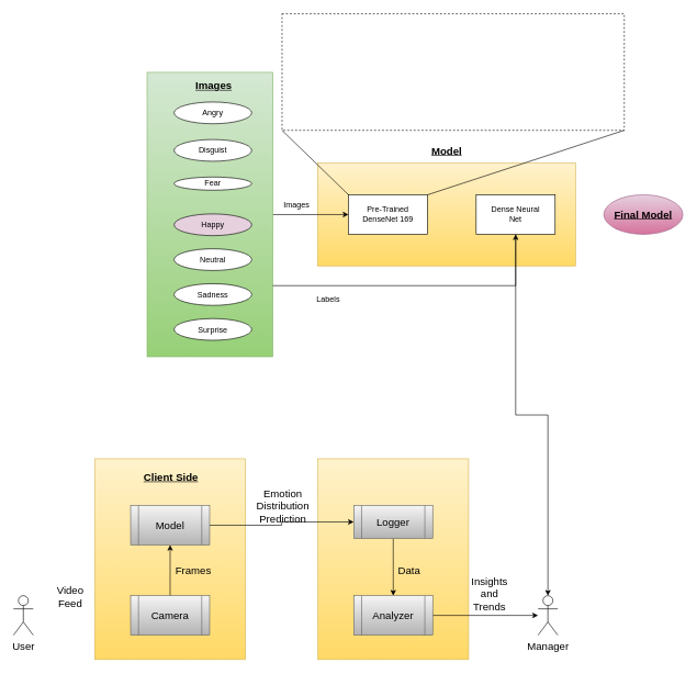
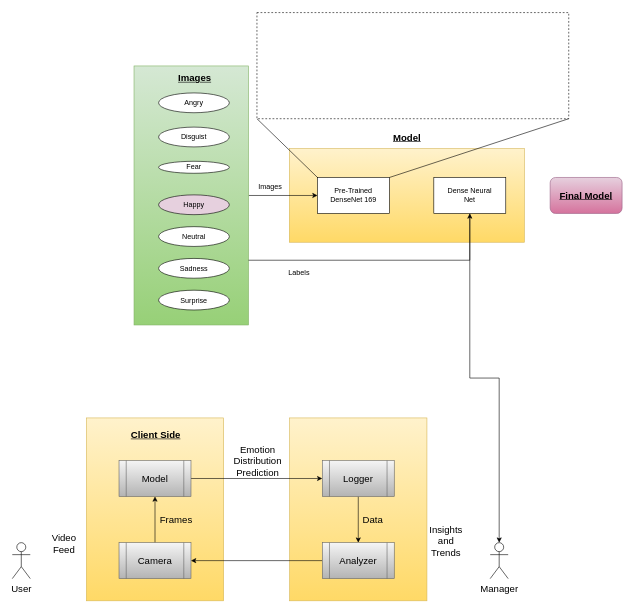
  <mxCell id="0" />
  <mxCell id="1" parent="0" />
  <mxCell id="2" value="" style="rounded=0;whiteSpace=wrap;html=1;fontSize=16;strokeWidth=1;fillColor=#fff2cc;gradientColor=#ffd966;strokeColor=#d6b656;" vertex="1" parent="1"><mxGeometry x="482.5" y="696" width="229" height="305" as="geometry" /></mxCell>
  <mxCell id="3" value="" style="rounded=0;whiteSpace=wrap;html=1;fillColor=#fff2cc;gradientColor=#ffd966;strokeColor=#d6b656;" vertex="1" parent="1"><mxGeometry x="482" y="247" width="392" height="156" as="geometry" /></mxCell>
  <mxCell id="4" style="edgeStyle=orthogonalEdgeStyle;rounded=0;orthogonalLoop=1;jettySize=auto;html=1;" edge="1" parent="1" source="5" target="6"><mxGeometry relative="1" as="geometry" /></mxCell>
  <mxCell id="5" value="" style="rounded=0;whiteSpace=wrap;html=1;fillColor=#d5e8d4;gradientColor=#97d077;strokeColor=#82b366;" vertex="1" parent="1"><mxGeometry x="223" y="109" width="191" height="432" as="geometry" /></mxCell>
  <mxCell id="6" value="&lt;div&gt;Pre-Trained&lt;br&gt;&lt;/div&gt;&lt;div&gt;DenseNet 169&lt;br&gt;&lt;/div&gt;" style="rounded=0;whiteSpace=wrap;html=1;" vertex="1" parent="1"><mxGeometry x="529" y="295" width="120" height="60" as="geometry" /></mxCell>
  <mxCell id="7" value="" style="shape=image;imageAspect=0;aspect=fixed;verticalLabelPosition=bottom;verticalAlign=top;image=https://www.researchgate.net/profile/Sai-Krishna-Sashank-Madipally/publication/359936702/figure/fig4/AS:1144617466634242@1649909478350/The-architecture-of-DenseNet-169-used-to-implement-the-proposed-method.png;imageBorder=default;perimeterSpacing=0;strokeWidth=1;dashed=1;" vertex="1" parent="1"><mxGeometry x="428" y="20" width="520" height="177" as="geometry" /></mxCell>
  <mxCell id="8" value="" style="endArrow=none;startArrow=none;html=1;rounded=0;exitX=0;exitY=0;exitDx=0;exitDy=0;entryX=0;entryY=1;entryDx=0;entryDy=0;startFill=0;endFill=0;" edge="1" parent="1" source="6" target="7"><mxGeometry width="50" height="50" relative="1" as="geometry"><mxPoint x="757" y="217" as="sourcePoint" /><mxPoint x="946" y="136" as="targetPoint" /></mxGeometry></mxCell>
  <mxCell id="9" style="edgeStyle=orthogonalEdgeStyle;rounded=0;orthogonalLoop=1;jettySize=auto;html=1;startArrow=none;startFill=0;endArrow=classic;endFill=1;" edge="1" parent="1" source="10" target="39"><mxGeometry relative="1" as="geometry" /></mxCell>
  <mxCell id="10" value="&lt;div&gt;Dense Neural&lt;/div&gt;&lt;div&gt;Net&lt;br&gt;&lt;/div&gt;" style="rounded=0;whiteSpace=wrap;html=1;" vertex="1" parent="1"><mxGeometry x="723" y="295" width="120" height="60" as="geometry" /></mxCell>
  <mxCell id="11" value="Surprise" style="ellipse;whiteSpace=wrap;html=1;" vertex="1" parent="1"><mxGeometry x="264" y="483" width="118" height="33" as="geometry" /></mxCell>
  <mxCell id="12" value="Neutral" style="ellipse;whiteSpace=wrap;html=1;" vertex="1" parent="1"><mxGeometry x="264" y="377" width="118" height="33" as="geometry" /></mxCell>
  <mxCell id="13" value="Happy" style="ellipse;whiteSpace=wrap;html=1;fillColor=#e6d0de;" vertex="1" parent="1"><mxGeometry x="264" y="324" width="118" height="33" as="geometry" /></mxCell>
  <mxCell id="14" value="Fear" style="ellipse;whiteSpace=wrap;html=1;" vertex="1" parent="1"><mxGeometry x="264" y="268" width="118" height="20" as="geometry" /></mxCell>
  <mxCell id="15" value="Disguist" style="ellipse;whiteSpace=wrap;html=1;" vertex="1" parent="1"><mxGeometry x="264" y="211" width="118" height="33" as="geometry" /></mxCell>
  <mxCell id="16" value="Angry" style="ellipse;whiteSpace=wrap;html=1;" vertex="1" parent="1"><mxGeometry x="264" y="154" width="118" height="33" as="geometry" /></mxCell>
  <mxCell id="17" value="Sadness" style="ellipse;whiteSpace=wrap;html=1;" vertex="1" parent="1"><mxGeometry x="264" y="430" width="118" height="33" as="geometry" /></mxCell>
  <mxCell id="18" value="&lt;u&gt;&lt;b&gt;&lt;font style=&quot;font-size: 16px;&quot;&gt;Images&lt;/font&gt;&lt;/b&gt;&lt;/u&gt;" style="text;html=1;align=center;verticalAlign=middle;resizable=0;points=[];autosize=1;strokeColor=none;fillColor=none;" vertex="1" parent="1"><mxGeometry x="285.5" y="113" width="76" height="31" as="geometry" /></mxCell>
  <mxCell id="19" value="Images" style="text;html=1;align=center;verticalAlign=middle;resizable=0;points=[];autosize=1;strokeColor=none;fillColor=none;" vertex="1" parent="1"><mxGeometry x="423" y="298" width="53" height="26" as="geometry" /></mxCell>
  <mxCell id="20" value="&lt;u&gt;&lt;b&gt;&lt;font style=&quot;font-size: 16px;&quot;&gt;Model&lt;/font&gt;&lt;/b&gt;&lt;/u&gt;" style="text;html=1;align=center;verticalAlign=middle;resizable=0;points=[];autosize=1;strokeColor=none;fillColor=none;" vertex="1" parent="1"><mxGeometry x="645" y="212.5" width="66" height="31" as="geometry" /></mxCell>
  <mxCell id="21" value="" style="endArrow=classic;html=1;rounded=0;exitX=1;exitY=0.75;exitDx=0;exitDy=0;entryX=0.5;entryY=1;entryDx=0;entryDy=0;" edge="1" parent="1" source="5" target="10"><mxGeometry width="50" height="50" relative="1" as="geometry"><mxPoint x="762" y="272" as="sourcePoint" /><mxPoint x="812" y="222" as="targetPoint" /><Array as="points"><mxPoint x="783" y="433" /></Array></mxGeometry></mxCell>
  <mxCell id="22" value="Labels" style="text;html=1;align=center;verticalAlign=middle;resizable=0;points=[];autosize=1;strokeColor=none;fillColor=none;" vertex="1" parent="1"><mxGeometry x="473" y="441" width="49" height="26" as="geometry" /></mxCell>
  <mxCell id="23" value="" style="endArrow=none;startArrow=none;html=1;rounded=0;exitX=1;exitY=0;exitDx=0;exitDy=0;entryX=1;entryY=1;entryDx=0;entryDy=0;startFill=0;endFill=0;" edge="1" parent="1" source="6" target="7"><mxGeometry width="50" height="50" relative="1" as="geometry"><mxPoint x="539" y="305" as="sourcePoint" /><mxPoint x="438" y="207" as="targetPoint" /></mxGeometry></mxCell>
- <mxCell id="24" value="&lt;b&gt;&lt;u&gt;&lt;font style=&quot;font-size: 16px;&quot;&gt;Final Model&lt;/font&gt;&lt;/u&gt;&lt;/b&gt;" style="ellipse;whiteSpace=wrap;html=1;strokeWidth=1;fillColor=#e6d0de;gradientColor=#d5739d;strokeColor=#996185;" vertex="1" parent="1"><mxGeometry x="917" y="295" width="120" height="60" as="geometry" /></mxCell>
+ <mxCell id="24" value="&lt;b&gt;&lt;u&gt;&lt;font style=&quot;font-size: 16px;&quot;&gt;Final Model&lt;/font&gt;&lt;/u&gt;&lt;/b&gt;" style="rounded=1;whiteSpace=wrap;html=1;strokeWidth=1;fillColor=#e6d0de;gradientColor=#d5739d;strokeColor=#996185;" vertex="1" parent="1"><mxGeometry x="917" y="295" width="120" height="60" as="geometry" /></mxCell>
  <mxCell id="25" value="" style="rounded=0;whiteSpace=wrap;html=1;fontSize=16;strokeWidth=1;fillColor=#fff2cc;gradientColor=#ffd966;strokeColor=#d6b656;" vertex="1" parent="1"><mxGeometry x="143.5" y="696" width="229" height="305" as="geometry" /></mxCell>
  <mxCell id="26" style="edgeStyle=orthogonalEdgeStyle;rounded=0;orthogonalLoop=1;jettySize=auto;html=1;fontSize=16;startArrow=none;startFill=0;endArrow=classic;endFill=1;" edge="1" parent="1" source="27" target="35"><mxGeometry relative="1" as="geometry" /></mxCell>
  <mxCell id="27" value="Model" style="shape=process;whiteSpace=wrap;html=1;backgroundOutline=1;fontSize=16;strokeWidth=1;fillColor=#f5f5f5;gradientColor=#b3b3b3;strokeColor=#666666;" vertex="1" parent="1"><mxGeometry x="198" y="767" width="120" height="60" as="geometry" /></mxCell>
  <mxCell id="28" style="edgeStyle=orthogonalEdgeStyle;rounded=0;orthogonalLoop=1;jettySize=auto;html=1;fontSize=16;startArrow=none;startFill=0;endArrow=classic;endFill=1;" edge="1" parent="1" source="29" target="27"><mxGeometry relative="1" as="geometry" /></mxCell>
  <mxCell id="29" value="Camera" style="shape=process;whiteSpace=wrap;html=1;backgroundOutline=1;fontSize=16;strokeWidth=1;fillColor=#f5f5f5;gradientColor=#b3b3b3;strokeColor=#666666;" vertex="1" parent="1"><mxGeometry x="198" y="904" width="120" height="60" as="geometry" /></mxCell>
  <mxCell id="30" value="User" style="shape=umlActor;verticalLabelPosition=bottom;verticalAlign=top;html=1;outlineConnect=0;fontSize=16;strokeWidth=1;" vertex="1" parent="1"><mxGeometry x="20" y="904" width="30" height="60" as="geometry" /></mxCell>
  <mxCell id="31" value="&lt;u&gt;&lt;b&gt;Client Side&lt;/b&gt;&lt;/u&gt;" style="text;html=1;align=center;verticalAlign=middle;resizable=0;points=[];autosize=1;strokeColor=none;fillColor=none;fontSize=16;" vertex="1" parent="1"><mxGeometry x="207.5" y="708" width="102" height="31" as="geometry" /></mxCell>
  <mxCell id="32" value="&lt;div&gt;Video &lt;br&gt;&lt;/div&gt;&lt;div&gt;Feed&lt;/div&gt;" style="text;html=1;align=center;verticalAlign=middle;resizable=0;points=[];autosize=1;strokeColor=none;fillColor=none;fontSize=16;" vertex="1" parent="1"><mxGeometry x="77" y="881" width="58" height="50" as="geometry" /></mxCell>
  <mxCell id="33" value="Frames" style="text;html=1;align=center;verticalAlign=middle;resizable=0;points=[];autosize=1;strokeColor=none;fillColor=none;fontSize=16;" vertex="1" parent="1"><mxGeometry x="258" y="850" width="69" height="31" as="geometry" /></mxCell>
  <mxCell id="34" style="edgeStyle=orthogonalEdgeStyle;rounded=0;orthogonalLoop=1;jettySize=auto;html=1;fontSize=16;startArrow=none;startFill=0;endArrow=classic;endFill=1;" edge="1" parent="1" source="35" target="37"><mxGeometry relative="1" as="geometry" /></mxCell>
- <mxCell id="35" value="&lt;div&gt;Logger&lt;/div&gt;" style="shape=process;whiteSpace=wrap;html=1;backgroundOutline=1;fontSize=16;strokeWidth=1;fillColor=#f5f5f5;gradientColor=#b3b3b3;strokeColor=#666666;" vertex="1" parent="1"><mxGeometry x="537" y="767" width="120" height="50" as="geometry" /></mxCell>
- <mxCell id="36" style="edgeStyle=orthogonalEdgeStyle;rounded=0;orthogonalLoop=1;jettySize=auto;html=1;fontSize=16;startArrow=none;startFill=0;endArrow=classic;endFill=1;" edge="1" parent="1" source="37" target="39"><mxGeometry relative="1" as="geometry" /></mxCell>
+ <mxCell id="35" value="&lt;div&gt;Logger&lt;/div&gt;" style="shape=process;whiteSpace=wrap;html=1;backgroundOutline=1;fontSize=16;strokeWidth=1;fillColor=#f5f5f5;gradientColor=#b3b3b3;strokeColor=#666666;" vertex="1" parent="1"><mxGeometry x="537" y="767" width="120" height="60" as="geometry" /></mxCell>
+ <mxCell id="36" style="edgeStyle=orthogonalEdgeStyle;rounded=0;orthogonalLoop=1;jettySize=auto;html=1;fontSize=16;startArrow=none;startFill=0;endArrow=classic;endFill=1;" edge="1" parent="1" source="37" target="29"><mxGeometry relative="1" as="geometry" /></mxCell>
  <mxCell id="37" value="Analyzer" style="shape=process;whiteSpace=wrap;html=1;backgroundOutline=1;fontSize=16;strokeWidth=1;fillColor=#f5f5f5;gradientColor=#b3b3b3;strokeColor=#666666;" vertex="1" parent="1"><mxGeometry x="537" y="904" width="120" height="60" as="geometry" /></mxCell>
  <mxCell id="38" value="&lt;div&gt;Emotion&lt;/div&gt;&lt;div&gt;Distribution&lt;/div&gt;&lt;div&gt;Prediction&lt;br&gt;&lt;/div&gt;" style="text;html=1;align=center;verticalAlign=middle;resizable=0;points=[];autosize=1;strokeColor=none;fillColor=none;fontSize=16;" vertex="1" parent="1"><mxGeometry x="382" y="733" width="93" height="70" as="geometry" /></mxCell>
  <mxCell id="39" value="Manager" style="shape=umlActor;verticalLabelPosition=bottom;verticalAlign=top;html=1;outlineConnect=0;fontSize=16;strokeWidth=1;" vertex="1" parent="1"><mxGeometry x="817" y="904" width="30" height="60" as="geometry" /></mxCell>
  <mxCell id="40" value="&lt;div&gt;Insights&lt;/div&gt;&lt;div&gt;and &lt;br&gt;&lt;/div&gt;&lt;div&gt;Trends&lt;br&gt;&lt;/div&gt;" style="text;html=1;align=center;verticalAlign=middle;resizable=0;points=[];autosize=1;strokeColor=none;fillColor=none;fontSize=16;" vertex="1" parent="1"><mxGeometry x="708" y="866" width="70" height="70" as="geometry" /></mxCell>
  <mxCell id="41" value="Data" style="text;html=1;align=center;verticalAlign=middle;resizable=0;points=[];autosize=1;strokeColor=none;fillColor=none;fontSize=16;" vertex="1" parent="1"><mxGeometry x="596" y="850" width="49" height="31" as="geometry" /></mxCell>
